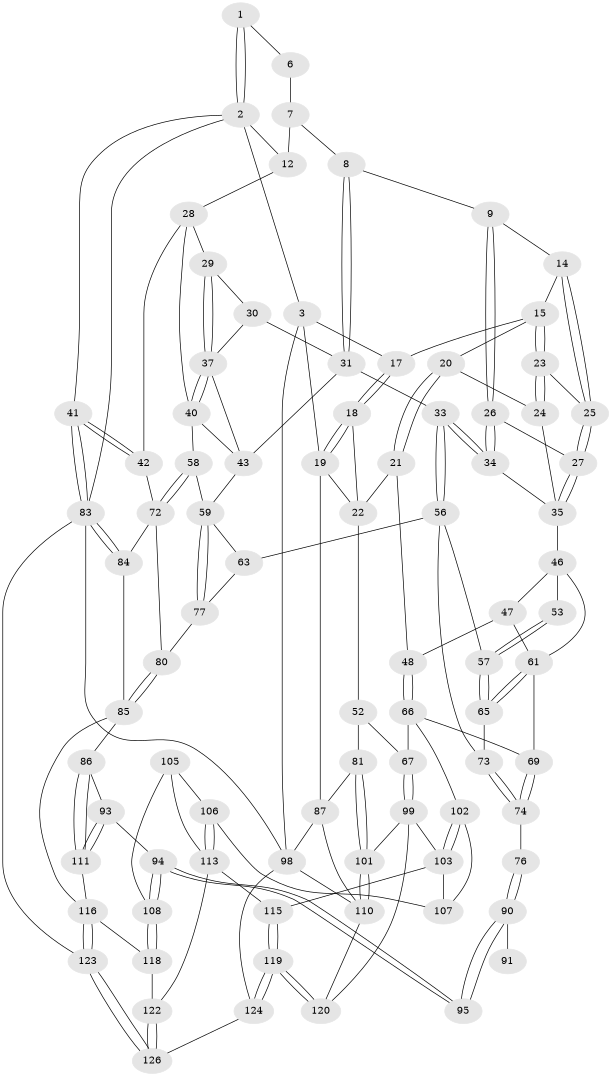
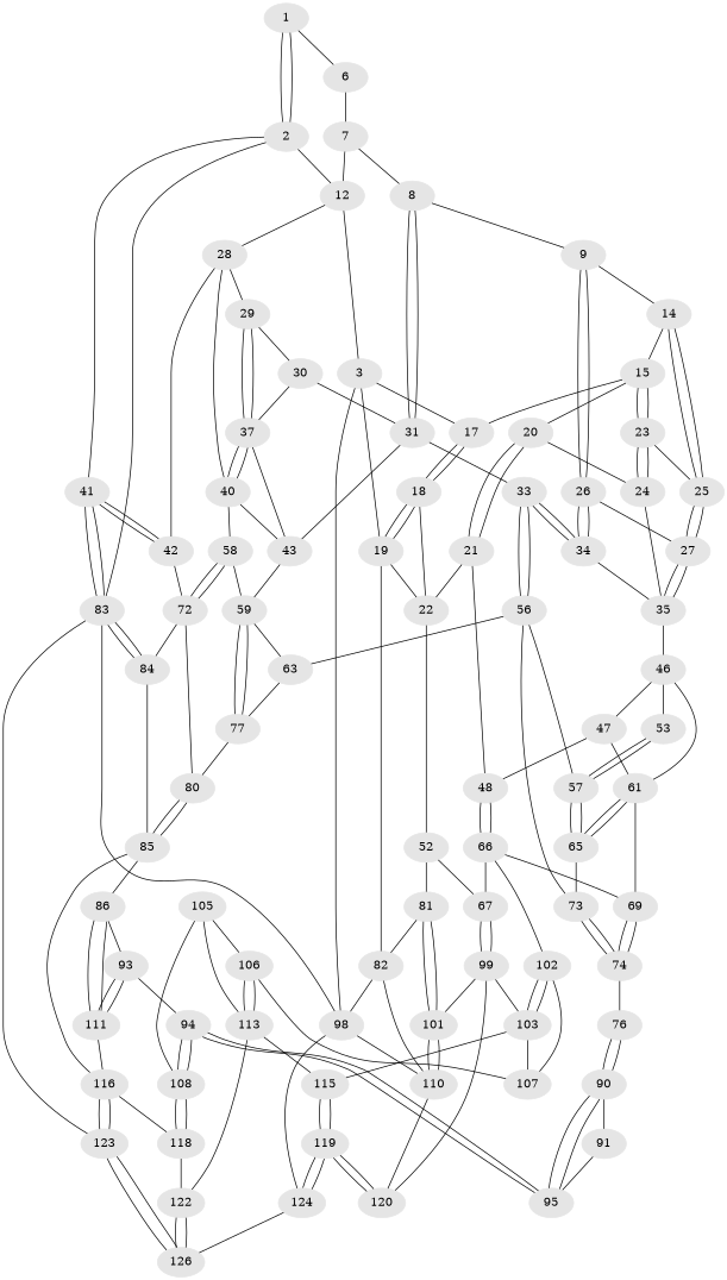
  graph {
    node [color=gray90 style=filled]
    2 [super="+13"]
    1
    6
    3 [super="+4"]
    12
    41
    83 [super="+89"]
    7 [super="+11"]
    17
    19 [super="+51"]
    98 [super="+125"]
    28 [super="+39"]
    42
    84
    123
    18
    22 [super="+50"]
-   82 [super="+97" label=87]
+   82 [super="+97"]
    110 [super="+121"]
    124
    9 [super="+10"]
    14
    26
    8
    31 [super="+32"]
    33
    43 [super="+44"]
    15 [super="+16"]
    25
    27
    34 [super="+45"]
    29
    40 [super="+55"]
    20
    23
    21
    24
    52 [super="+68"]
    48 [super="+49"]
    35 [super="+36"]
    66 [super="+71"]
    67
    81
    46 [super="+54"]
    30
    37 [super="+38"]
    58
    72 [super="+79"]
    56 [super="+64"]
    59 [super="+60"]
    57
    63 [super="+75"]
    73
    53
    47
    61 [super="+62"]
    80
    77 [super="+78"]
    65
    69 [super="+70"]
    102
    99 [super="+100"]
    101
    74
    76
    90
    103 [super="+112"]
    107
    120
    85 [super="+88"]
    91 [super="+96"]
    95
    86 [super="+87"]
    93
    111
    116 [super="+117"]
    126
    118
    94
    105 [super="+109"]
    108
    106
    113 [super="+114"]
    115
    119
    122
-   2 -- 3
+   12 -- 3
    2 -- 12
    2 -- 41
    2 -- 83
    1 -- 2
    1 -- 2
    1 -- 6
    6 -- 7 [weight=2]
    3 -- 17
    3 -- 19
    3 -- 98
    12 -- 28
    41 -- 83
    41 -- 83
    41 -- 42
    41 -- 42
    83 -- 98
    83 -- 84
    83 -- 84
    83 -- 123
    7 -- 12
    7 -- 8
    17 -- 18
    17 -- 18
    19 -- 22
    19 -- 82
    98 -- 110
    98 -- 124
    28 -- 42
    28 -- 29
    28 -- 40
    42 -- 72
    84 -- 85
    123 -- 126
    123 -- 126
    18 -- 19
    18 -- 19
    18 -- 22
    22 -- 52
    82 -- 98
    82 -- 110
    110 -- 120
    124 -- 126
    9 -- 14
    9 -- 26
    9 -- 26
    14 -- 15
    14 -- 25
    14 -- 25
    26 -- 27
    26 -- 34
    26 -- 34
    8 -- 9
    8 -- 31
    8 -- 31
    31 -- 33
    31 -- 43
    33 -- 34
    33 -- 34
    33 -- 56
    33 -- 56
    43 -- 59
    15 -- 17
    15 -- 20
    15 -- 23
    15 -- 23
    25 -- 27
    25 -- 27
    27 -- 35
    27 -- 35
    34 -- 35
    29 -- 30
    29 -- 37
    29 -- 37
    40 -- 43
    40 -- 58
    20 -- 21
    20 -- 21
    20 -- 24
    23 -- 25
    23 -- 24
    23 -- 24
    21 -- 22
    21 -- 48
    24 -- 35
    52 -- 67
    52 -- 81
    48 -- 66
    48 -- 66
    35 -- 46
    66 -- 67
    66 -- 69
    66 -- 102
    67 -- 99
    67 -- 99
    81 -- 82
    81 -- 101
    81 -- 101
    46 -- 53
    46 -- 47
    46 -- 61
    30 -- 31
    30 -- 37
    37 -- 43
    37 -- 40
    37 -- 40
    58 -- 72
    58 -- 72
    58 -- 59
    72 -- 84
    72 -- 80
    56 -- 57
    56 -- 63
    56 -- 73
    59 -- 63
    59 -- 77
    59 -- 77
    57 -- 65
    57 -- 65
    63 -- 77
    73 -- 74
    73 -- 74
    53 -- 57
    53 -- 57
    47 -- 48
    47 -- 61
    61 -- 65
    61 -- 65
    61 -- 69
    80 -- 85
    80 -- 85
    77 -- 80
    65 -- 73
    69 -- 74
    69 -- 74
    102 -- 103
    102 -- 103
    102 -- 107
    99 -- 101
    99 -- 103
    99 -- 120
    101 -- 110
    101 -- 110
    74 -- 76
    76 -- 90
    76 -- 90
    90 -- 91
    90 -- 95
    90 -- 95
    103 -- 107
    103 -- 115
    85 -- 86
    85 -- 116
+   91 -- 95
    86 -- 93
    86 -- 111
    86 -- 111
    93 -- 111
    93 -- 111
    93 -- 94
    111 -- 116
    116 -- 123
    116 -- 123
    116 -- 118
    118 -- 122
    94 -- 95
    94 -- 95
    94 -- 108
    94 -- 108
    105 -- 108
    105 -- 106
    105 -- 113
    108 -- 118
    108 -- 118
    106 -- 107
    106 -- 113
    106 -- 113
    113 -- 115
    113 -- 122
    115 -- 119
    115 -- 119
    119 -- 124
    119 -- 124
    119 -- 120
    119 -- 120
    122 -- 126
    122 -- 126
  }
